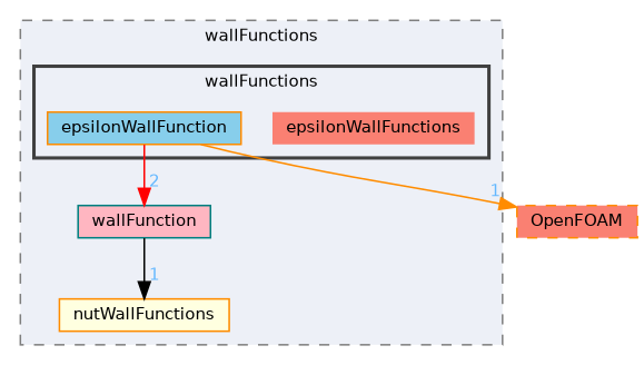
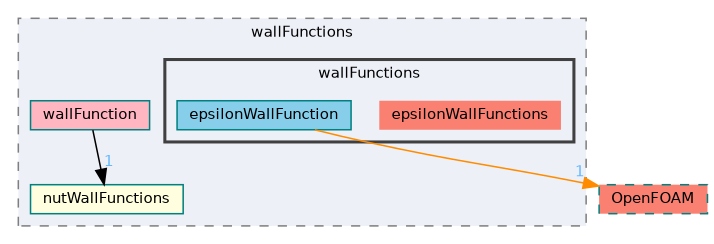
  digraph {
    compound=true
    node [color=darkorange fillcolor=salmon fontname=Helvetica fontsize=10 shape=box style=filled]
    edge [fontcolor=steelblue1 fontname=Helvetica fontsize=10 headlabel=1 labeldistance=1.5 labelfontname=Helvetica labelfontsize=10]
    n1 [height=0.2 label=epsilonWallFunctions shape=plaintext width=0.4]
-   n2 [fillcolor=skyblue height=0.2 label=epsilonWallFunction width=0.4]
+   n2 [color=teal fillcolor=skyblue height=0.2 label=epsilonWallFunction width=0.4]
    n3 [color=teal fillcolor=lightpink height=0.2 label=wallFunction width=0.4]
-   n4 [fillcolor=lightyellow height=0.2 label=nutWallFunctions width=0.4]
-   n5 [height=0.2 label=OpenFOAM style="filled,dashed" width=0.4]
+   n4 [color=teal fillcolor=lightyellow height=0.2 label=nutWallFunctions width=0.4]
+   n5 [color=teal height=0.2 label=OpenFOAM style="filled,dashed" width=0.4]
    subgraph cluster_1 {
      bgcolor="#edf0f7"
      fontname=Helvetica
      fontsize=10
      label=wallFunctions
      pencolor=grey50
      style="filled,dashed"
      n3
      n4
      subgraph cluster_2 {
        bgcolor="#edf0f7"
        fontname=Helvetica
        fontsize=10
        label=wallFunctions
        pencolor=grey25
        style="filled,bold"
        n1
        n2
      }
    }
-   n2 -> n3 [color=red headlabel=2]
    n2 -> n5 [color=darkorange]
    n3 -> n4 [color=black]
  }
